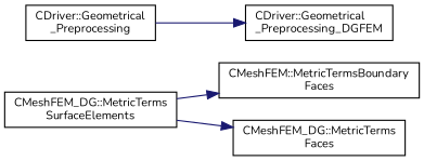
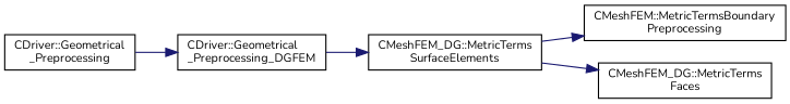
  digraph {
    fontname=Nunito
    rankdir=RL
    node [color=black fillcolor=white fontname=Nunito fontsize=10 shape=record style=filled]
    edge [color=midnightblue dir=back fontname=Nunito fontsize=10 labelfontname=Helvetica labelfontsize=10 style=solid]
-   n1 [height=0.2 label="CMeshFEM::MetricTermsBoundary\lFaces" width=0.4]
+   n1 [height=0.2 label="CMeshFEM::MetricTermsBoundary\lPreprocessing" width=0.4]
    n2 [height=0.2 label="CMeshFEM_DG::MetricTerms\lSurfaceElements" width=0.4]
    n3 [height=0.2 label="CMeshFEM_DG::MetricTerms\lFaces" width=0.4]
    n4 [height=0.2 label="CDriver::Geometrical\l_Preprocessing_DGFEM" width=0.4]
    n5 [height=0.2 label="CDriver::Geometrical\l_Preprocessing" width=0.4]
    n1 -> n2
+   n2 -> n4
    n3 -> n2
    n4 -> n5
  }
